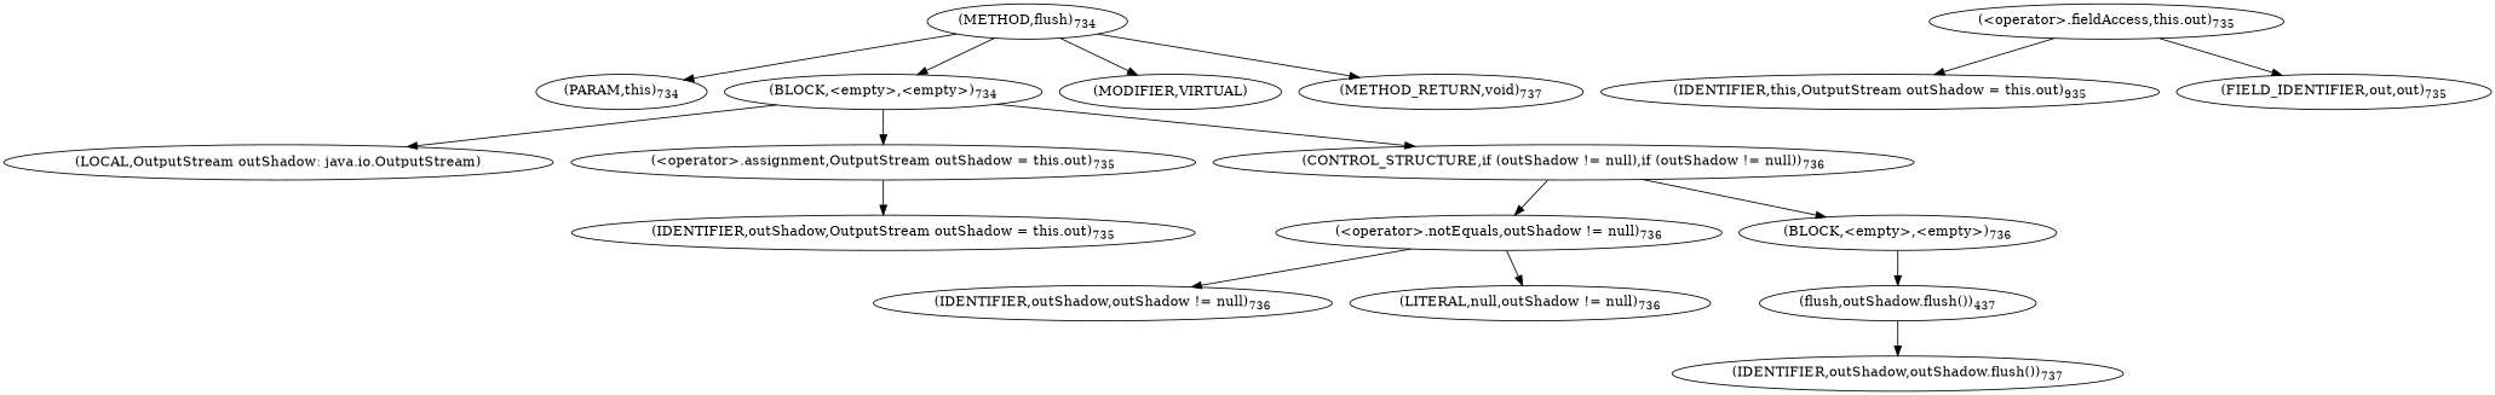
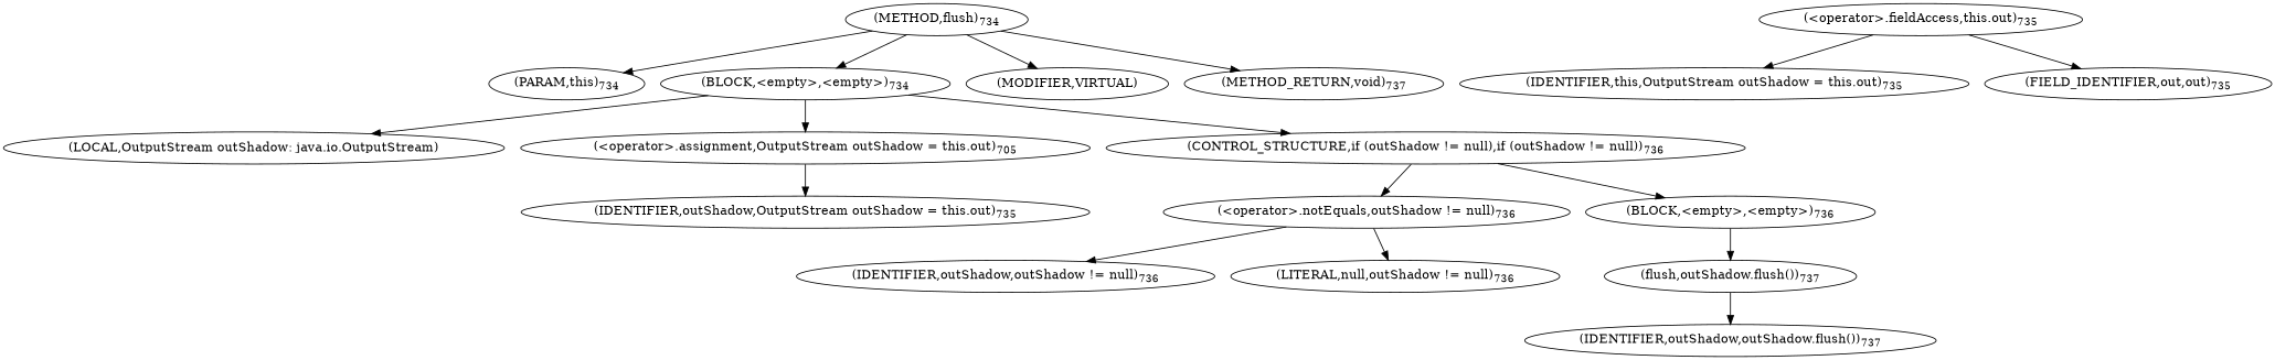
  digraph {
    n1 [label=<(METHOD,flush)<SUB>734</SUB>>]
    n2 [label=<(PARAM,this)<SUB>734</SUB>>]
    n3 [label=<(BLOCK,&lt;empty&gt;,&lt;empty&gt;)<SUB>734</SUB>>]
    n4 [label=<(MODIFIER,VIRTUAL)>]
    n5 [label=<(METHOD_RETURN,void)<SUB>737</SUB>>]
    n6 [label=<(LOCAL,OutputStream outShadow: java.io.OutputStream)>]
-   n7 [label=<(&lt;operator&gt;.assignment,OutputStream outShadow = this.out)<SUB>735</SUB>>]
+   n7 [label=<(&lt;operator&gt;.assignment,OutputStream outShadow = this.out)<SUB>705</SUB>>]
    n8 [label=<(CONTROL_STRUCTURE,if (outShadow != null),if (outShadow != null))<SUB>736</SUB>>]
    n9 [label=<(IDENTIFIER,outShadow,OutputStream outShadow = this.out)<SUB>735</SUB>>]
    n10 [label=<(&lt;operator&gt;.notEquals,outShadow != null)<SUB>736</SUB>>]
    n11 [label=<(BLOCK,&lt;empty&gt;,&lt;empty&gt;)<SUB>736</SUB>>]
    n12 [label=<(&lt;operator&gt;.fieldAccess,this.out)<SUB>735</SUB>>]
-   n13 [label=<(IDENTIFIER,this,OutputStream outShadow = this.out)<SUB>935</SUB>>]
+   n13 [label=<(IDENTIFIER,this,OutputStream outShadow = this.out)<SUB>735</SUB>>]
    n14 [label=<(FIELD_IDENTIFIER,out,out)<SUB>735</SUB>>]
    n15 [label=<(IDENTIFIER,outShadow,outShadow != null)<SUB>736</SUB>>]
    n16 [label=<(LITERAL,null,outShadow != null)<SUB>736</SUB>>]
-   n17 [label=<(flush,outShadow.flush())<SUB>437</SUB>>]
+   n17 [label=<(flush,outShadow.flush())<SUB>737</SUB>>]
    n18 [label=<(IDENTIFIER,outShadow,outShadow.flush())<SUB>737</SUB>>]
    n1 -> n2
    n1 -> n3
    n1 -> n4
    n1 -> n5
    n3 -> n6
    n3 -> n7
    n3 -> n8
    n7 -> n9
    n8 -> n10
    n8 -> n11
    n10 -> n15
    n10 -> n16
    n11 -> n17
    n12 -> n13
    n12 -> n14
    n17 -> n18
  }
